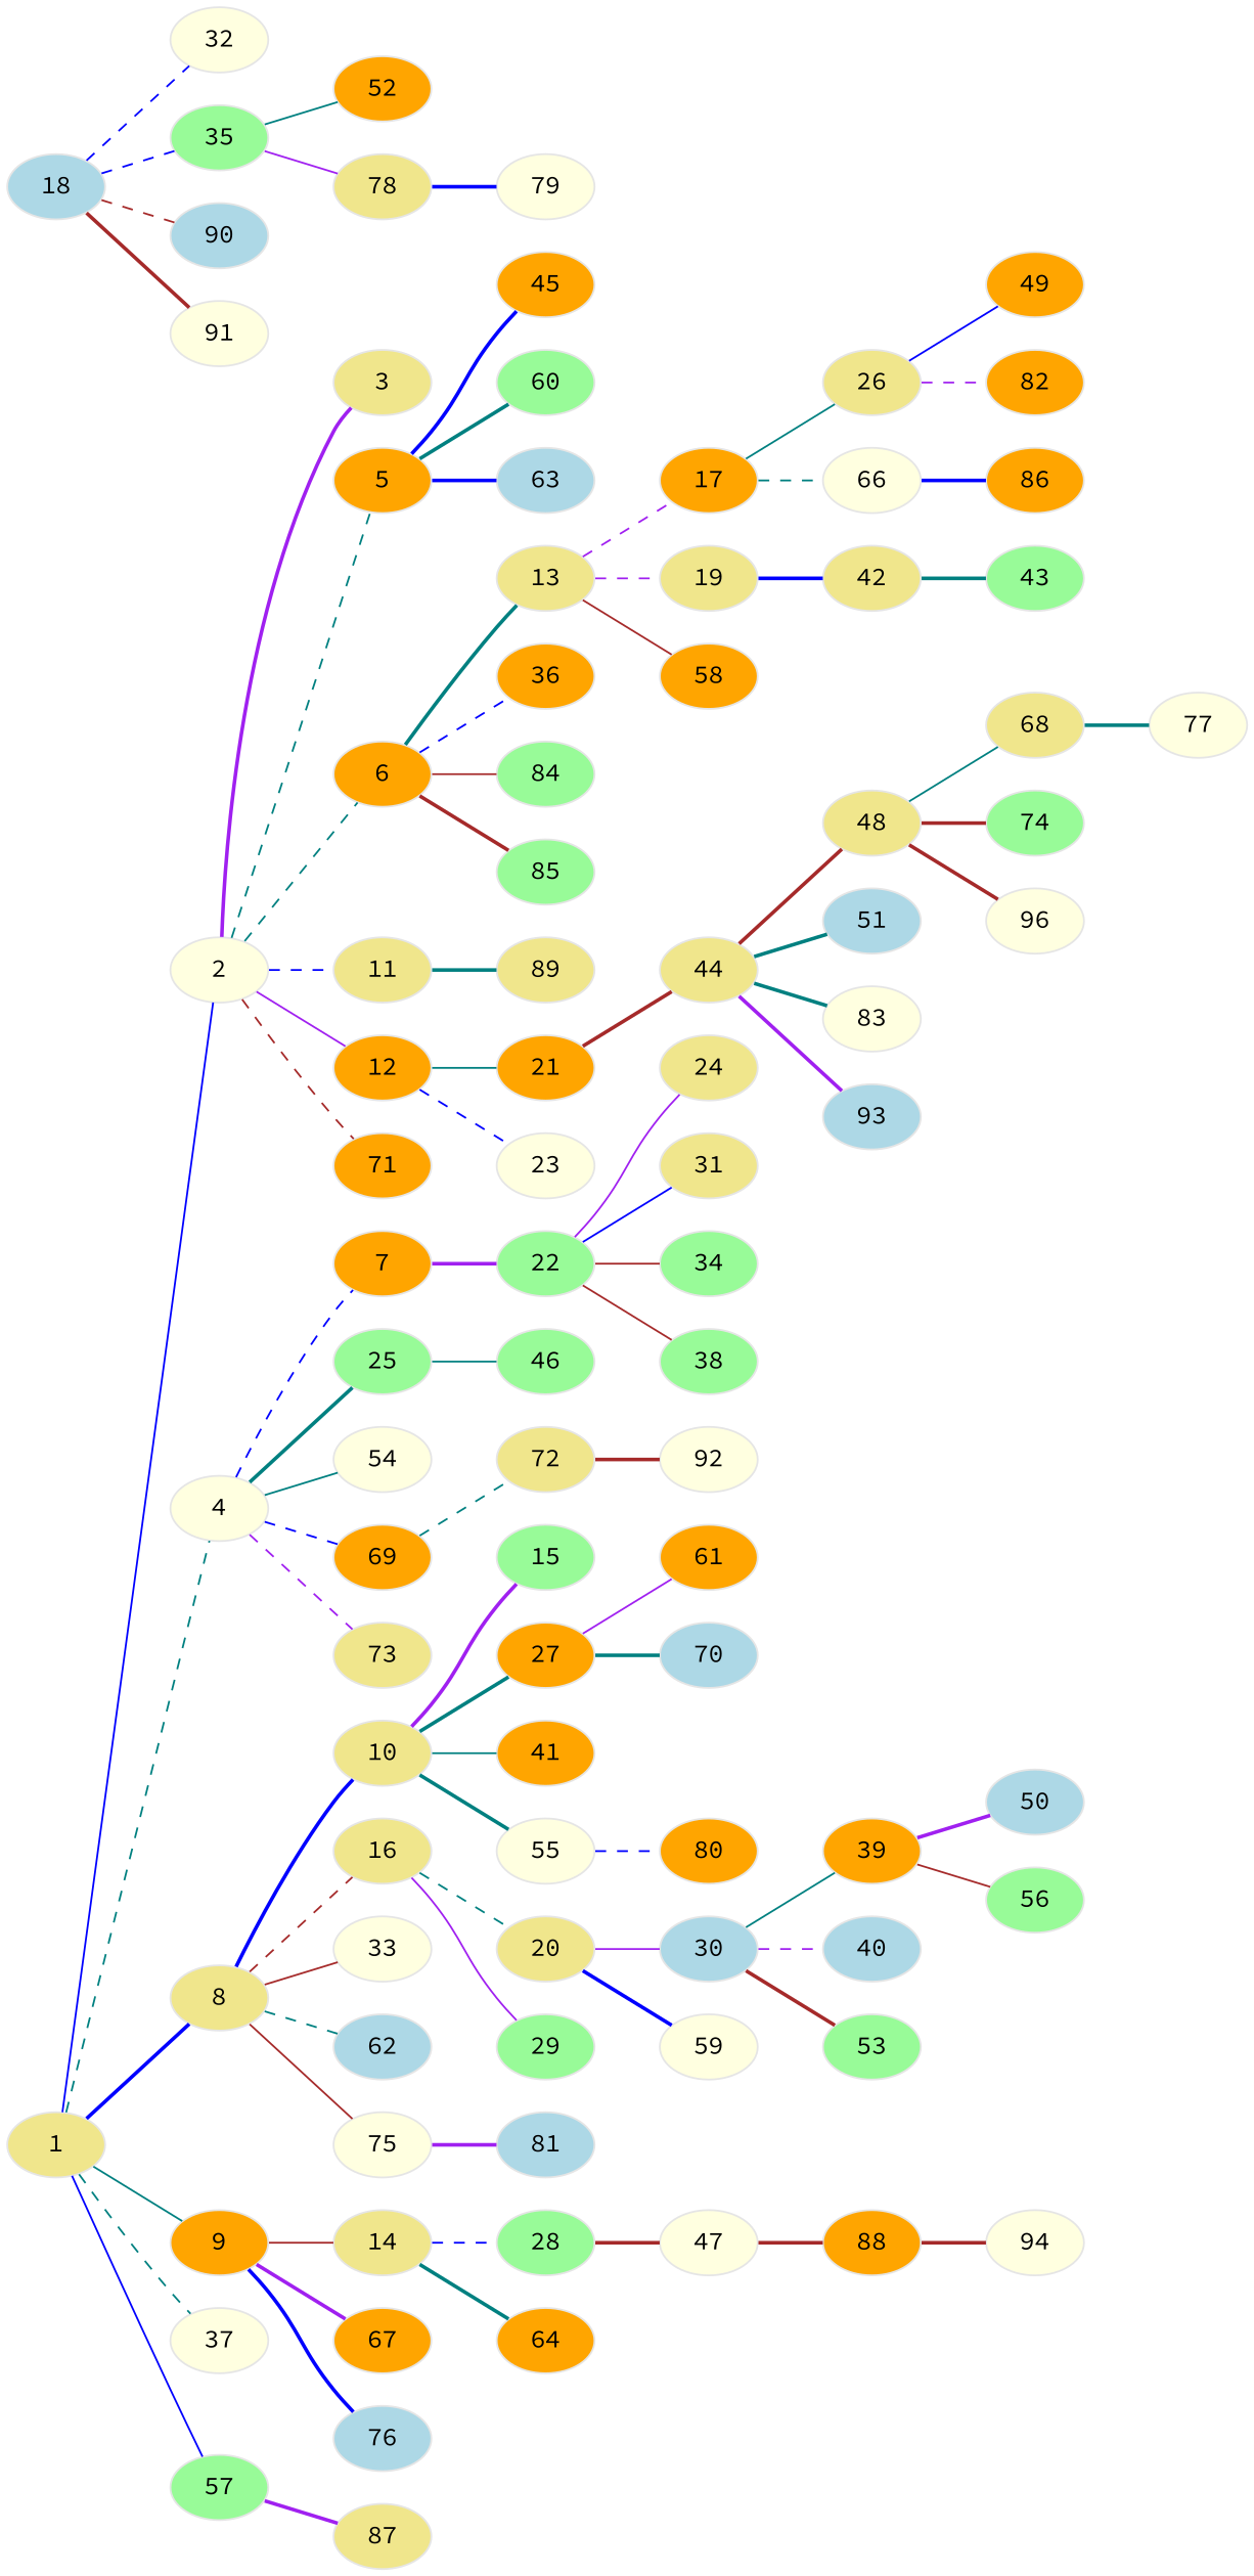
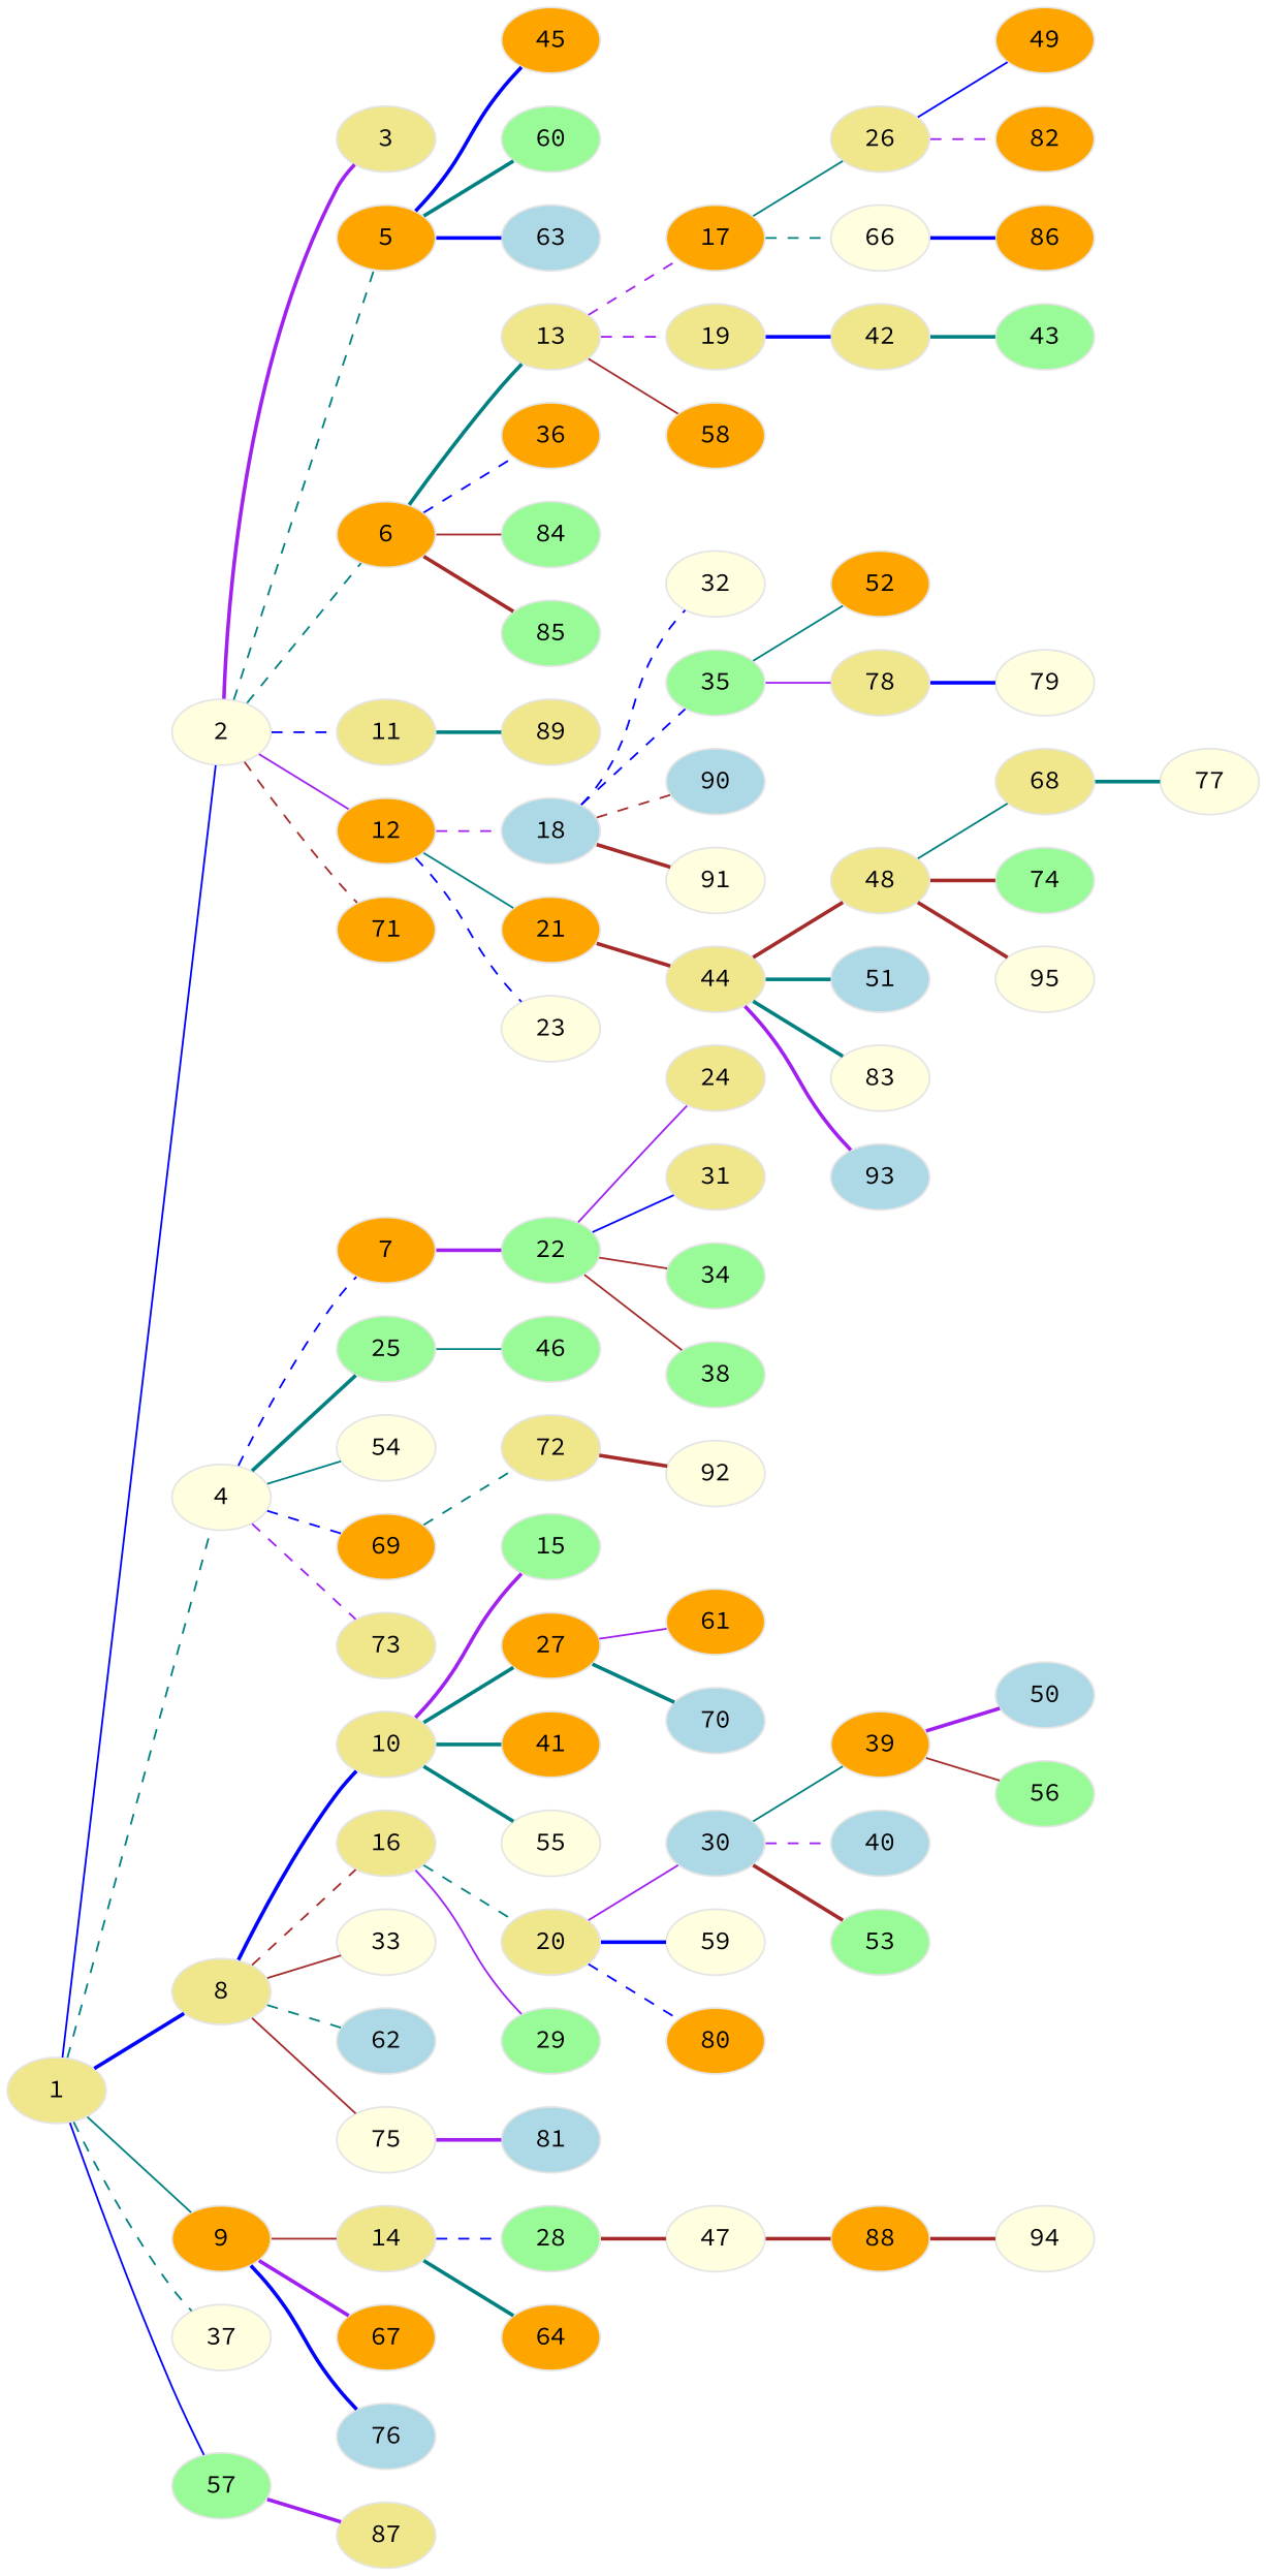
  graph {
    fontname="Source Code Pro"
    rankdir=LR
    node [color=gray90 fillcolor=orange fontname="Source Code Pro" style=filled]
    edge [color=teal fontname="Source Code Pro" style=bold]
    1 [fillcolor=khaki]
    2 [fillcolor=lightyellow]
    4 [fillcolor=lightyellow]
    8 [fillcolor=khaki]
    9
    37 [fillcolor=lightyellow]
    57 [fillcolor=palegreen]
    3 [fillcolor=khaki]
    5
    6
    11 [fillcolor=khaki]
    12
    71
    7
    25 [fillcolor=palegreen]
    54 [fillcolor=lightyellow]
    69
    73 [fillcolor=khaki]
    10 [fillcolor=khaki]
    16 [fillcolor=khaki]
    33 [fillcolor=lightyellow]
    62 [fillcolor=lightblue]
    75 [fillcolor=lightyellow]
    14 [fillcolor=khaki]
    67
    76 [fillcolor=lightblue]
    87 [fillcolor=khaki]
    45
    60 [fillcolor=palegreen]
    63 [fillcolor=lightblue]
    13 [fillcolor=khaki]
    36
    84 [fillcolor=palegreen]
    85 [fillcolor=palegreen]
    89 [fillcolor=khaki]
    18 [fillcolor=lightblue]
    21
    23 [fillcolor=lightyellow]
    22 [fillcolor=palegreen]
    46 [fillcolor=palegreen]
    72 [fillcolor=khaki]
    17
    19 [fillcolor=khaki]
    58
    24 [fillcolor=khaki]
    31 [fillcolor=khaki]
    34 [fillcolor=palegreen]
    38 [fillcolor=palegreen]
    15 [fillcolor=palegreen]
    27
    41
    55 [fillcolor=lightyellow]
    20 [fillcolor=khaki]
    29 [fillcolor=palegreen]
    81 [fillcolor=lightblue]
    28 [fillcolor=palegreen]
    64
    61
    70 [fillcolor=lightblue]
    32 [fillcolor=lightyellow]
    35 [fillcolor=palegreen]
    90 [fillcolor=lightblue]
    91 [fillcolor=lightyellow]
    44 [fillcolor=khaki]
    26 [fillcolor=khaki]
    66 [fillcolor=lightyellow]
    42 [fillcolor=khaki]
    47 [fillcolor=lightyellow]
    30 [fillcolor=lightblue]
    59 [fillcolor=lightyellow]
    80
    49
    82
    86
    52
    78 [fillcolor=khaki]
    43 [fillcolor=palegreen]
    39
    40 [fillcolor=lightblue]
    53 [fillcolor=palegreen]
    48 [fillcolor=khaki]
    51 [fillcolor=lightblue]
    83 [fillcolor=lightyellow]
    93 [fillcolor=lightblue]
    88
    50 [fillcolor=lightblue]
    56 [fillcolor=palegreen]
    79 [fillcolor=lightyellow]
    68 [fillcolor=khaki]
    74 [fillcolor=palegreen]
-   95 [fillcolor=lightyellow label=96]
+   95 [fillcolor=lightyellow]
    94 [fillcolor=lightyellow]
    77 [fillcolor=lightyellow]
    92 [fillcolor=lightyellow]
    1 -- 2 [color=blue style=solid]
    1 -- 4 [style=dashed]
    1 -- 8 [color=blue]
    1 -- 9 [style=solid]
    1 -- 37 [style=dashed]
    1 -- 57 [color=blue style=solid]
    2 -- 3 [color=purple]
    2 -- 5 [style=dashed]
    2 -- 6 [style=dashed]
    2 -- 11 [color=blue style=dashed]
    2 -- 12 [color=purple style=solid]
    2 -- 71 [color=brown style=dashed]
    4 -- 7 [color=blue style=dashed]
    4 -- 25
    4 -- 54 [style=solid]
    4 -- 69 [color=blue style=dashed]
    4 -- 73 [color=purple style=dashed]
    8 -- 10 [color=blue]
    8 -- 16 [color=brown style=dashed]
    8 -- 33 [color=brown style=solid]
    8 -- 62 [style=dashed]
    8 -- 75 [color=brown style=solid]
    9 -- 14 [color=brown style=solid]
    9 -- 67 [color=purple]
    9 -- 76 [color=blue]
    57 -- 87 [color=purple]
    5 -- 45 [color=blue]
    5 -- 60
    5 -- 63 [color=blue]
    6 -- 13
    6 -- 36 [color=blue style=dashed]
    6 -- 84 [color=brown style=solid]
    6 -- 85 [color=brown]
    11 -- 89
+   12 -- 18 [color=purple style=dashed]
    12 -- 21 [style=solid]
    12 -- 23 [color=blue style=dashed]
    7 -- 22 [color=purple]
    25 -- 46 [style=solid]
    69 -- 72 [style=dashed]
    10 -- 15 [color=purple]
    10 -- 27
-   10 -- 41 [style=solid]
+   10 -- 41
    10 -- 55
    16 -- 20 [style=dashed]
    16 -- 29 [color=purple style=solid]
    75 -- 81 [color=purple]
    14 -- 28 [color=blue style=dashed]
    14 -- 64
    13 -- 17 [color=purple style=dashed]
    13 -- 19 [color=purple style=dashed]
    13 -- 58 [color=brown style=solid]
    18 -- 32 [color=blue style=dashed]
    18 -- 35 [color=blue style=dashed]
    18 -- 90 [color=brown style=dashed]
    18 -- 91 [color=brown]
    21 -- 44 [color=brown]
    22 -- 24 [color=purple style=solid]
    22 -- 31 [color=blue style=solid]
    22 -- 34 [color=brown style=solid]
    22 -- 38 [color=brown style=solid]
    72 -- 92 [color=brown]
    17 -- 26 [style=solid]
    17 -- 66 [style=dashed]
    19 -- 42 [color=blue]
    27 -- 61 [color=purple style=solid]
    27 -- 70
    20 -- 30 [color=purple style=solid]
    20 -- 59 [color=blue]
-   55 -- 80 [color=blue style=dashed]
+   20 -- 80 [color=blue style=dashed]
    28 -- 47 [color=brown]
    35 -- 52 [style=solid]
    35 -- 78 [color=purple style=solid]
    44 -- 48 [color=brown]
    44 -- 51
    44 -- 83
    44 -- 93 [color=purple]
    26 -- 49 [color=blue style=solid]
    26 -- 82 [color=purple style=dashed]
    66 -- 86 [color=blue]
    42 -- 43
    47 -- 88 [color=brown]
    30 -- 39 [style=solid]
    30 -- 40 [color=purple style=dashed]
    30 -- 53 [color=brown]
    78 -- 79 [color=blue]
    39 -- 50 [color=purple]
    39 -- 56 [color=brown style=solid]
    48 -- 68 [style=solid]
    48 -- 74 [color=brown]
    48 -- 95 [color=brown]
    88 -- 94 [color=brown]
    68 -- 77
  }
